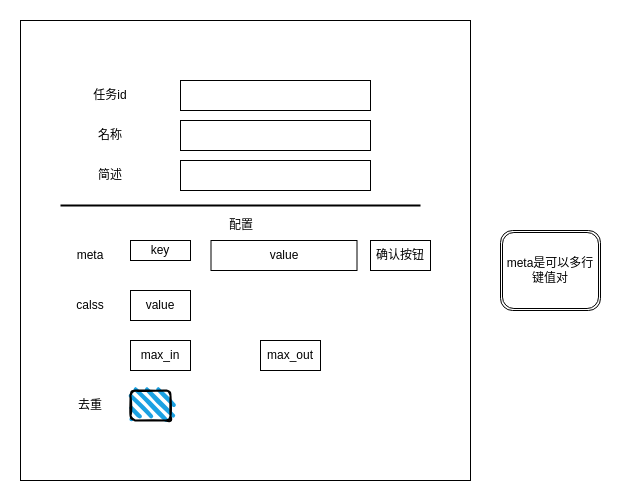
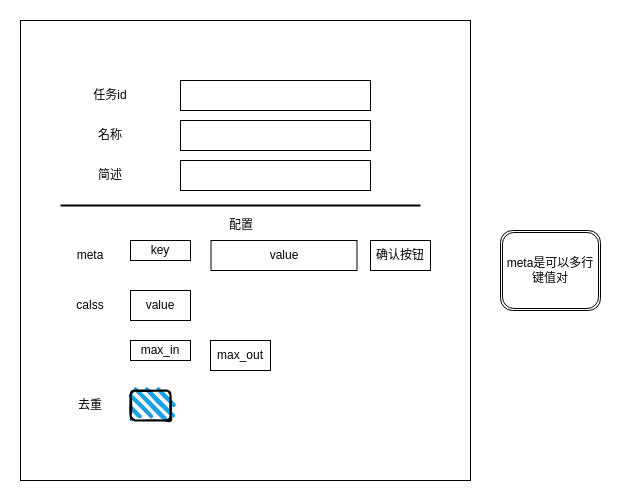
  <mxCell id="0" />
  <mxCell id="1" parent="0" />
  <mxCell id="2" value="" style="rounded=0;whiteSpace=wrap;html=1;" vertex="1" parent="1"><mxGeometry x="20" y="20" width="450" height="460" as="geometry" /></mxCell>
  <mxCell id="3" value="" style="rounded=0;whiteSpace=wrap;html=1;" vertex="1" parent="1"><mxGeometry x="180" y="80" width="190" height="30" as="geometry" /></mxCell>
  <mxCell id="4" value="" style="rounded=0;whiteSpace=wrap;html=1;" vertex="1" parent="1"><mxGeometry x="180" y="120" width="190" height="30" as="geometry" /></mxCell>
  <mxCell id="5" value="任务id" style="text;html=1;strokeColor=none;fillColor=none;align=center;verticalAlign=middle;whiteSpace=wrap;rounded=0;" vertex="1" parent="1"><mxGeometry x="80" y="80" width="60" height="30" as="geometry" /></mxCell>
  <mxCell id="6" value="名称" style="text;html=1;strokeColor=none;fillColor=none;align=center;verticalAlign=middle;whiteSpace=wrap;rounded=0;" vertex="1" parent="1"><mxGeometry x="80" y="120" width="60" height="30" as="geometry" /></mxCell>
  <mxCell id="7" value="简述" style="text;html=1;strokeColor=none;fillColor=none;align=center;verticalAlign=middle;whiteSpace=wrap;rounded=0;" vertex="1" parent="1"><mxGeometry x="80" y="160" width="60" height="30" as="geometry" /></mxCell>
  <mxCell id="8" value="" style="rounded=0;whiteSpace=wrap;html=1;" vertex="1" parent="1"><mxGeometry x="180" y="160" width="190" height="30" as="geometry" /></mxCell>
  <mxCell id="9" value="配置" style="text;html=1;strokeColor=none;fillColor=none;align=center;verticalAlign=middle;whiteSpace=wrap;rounded=0;" vertex="1" parent="1"><mxGeometry x="211" y="210" width="60" height="30" as="geometry" /></mxCell>
  <mxCell id="10" value="meta" style="text;html=1;strokeColor=none;fillColor=none;align=center;verticalAlign=middle;whiteSpace=wrap;rounded=0;" vertex="1" parent="1"><mxGeometry x="60" y="240" width="60" height="30" as="geometry" /></mxCell>
  <mxCell id="11" value="" style="line;strokeWidth=2;html=1;" vertex="1" parent="1"><mxGeometry x="60" y="200" width="360" height="10" as="geometry" /></mxCell>
  <mxCell id="12" value="key" style="rounded=0;whiteSpace=wrap;html=1;" vertex="1" parent="1"><mxGeometry x="130" y="240" width="60" height="20" as="geometry" /></mxCell>
  <mxCell id="13" value="value" style="rounded=0;whiteSpace=wrap;html=1;" vertex="1" parent="1"><mxGeometry x="210.5" y="240" width="146" height="30" as="geometry" /></mxCell>
  <mxCell id="14" value="确认按钮" style="rounded=0;whiteSpace=wrap;html=1;" vertex="1" parent="1"><mxGeometry x="370" y="240" width="60" height="30" as="geometry" /></mxCell>
  <mxCell id="15" value="calss" style="text;html=1;strokeColor=none;fillColor=none;align=center;verticalAlign=middle;whiteSpace=wrap;rounded=0;" vertex="1" parent="1"><mxGeometry x="60" y="290" width="60" height="30" as="geometry" /></mxCell>
  <mxCell id="16" value="value" style="rounded=0;whiteSpace=wrap;html=1;" vertex="1" parent="1"><mxGeometry x="130" y="290" width="60" height="30" as="geometry" /></mxCell>
- <mxCell id="17" value="max_in" style="rounded=0;whiteSpace=wrap;html=1;" vertex="1" parent="1"><mxGeometry x="130" y="340" width="60" height="30" as="geometry" /></mxCell>
- <mxCell id="18" value="max_out" style="rounded=0;whiteSpace=wrap;html=1;" vertex="1" parent="1"><mxGeometry x="260" y="340" width="60" height="30" as="geometry" /></mxCell>
+ <mxCell id="17" value="max_in" style="rounded=0;whiteSpace=wrap;html=1;" vertex="1" parent="1"><mxGeometry x="130" y="340" width="60" height="20" as="geometry" /></mxCell>
+ <mxCell id="18" value="max_out" style="rounded=0;whiteSpace=wrap;html=1;" vertex="1" parent="1"><mxGeometry x="210" y="340" width="60" height="30" as="geometry" /></mxCell>
  <mxCell id="19" value="去重" style="text;html=1;strokeColor=none;fillColor=none;align=center;verticalAlign=middle;whiteSpace=wrap;rounded=0;" vertex="1" parent="1"><mxGeometry x="60" y="390" width="60" height="30" as="geometry" /></mxCell>
  <mxCell id="20" value="meta是可以多行键值对" style="shape=ext;double=1;rounded=1;whiteSpace=wrap;html=1;" vertex="1" parent="1"><mxGeometry x="500" y="230" width="100" height="80" as="geometry" /></mxCell>
  <mxCell id="21" value="" style="rounded=1;whiteSpace=wrap;html=1;strokeWidth=2;fillWeight=4;hachureGap=8;hachureAngle=45;fillColor=#1ba1e2;sketch=1;" vertex="1" parent="1"><mxGeometry x="130" y="390" width="40" height="30" as="geometry" /></mxCell>
